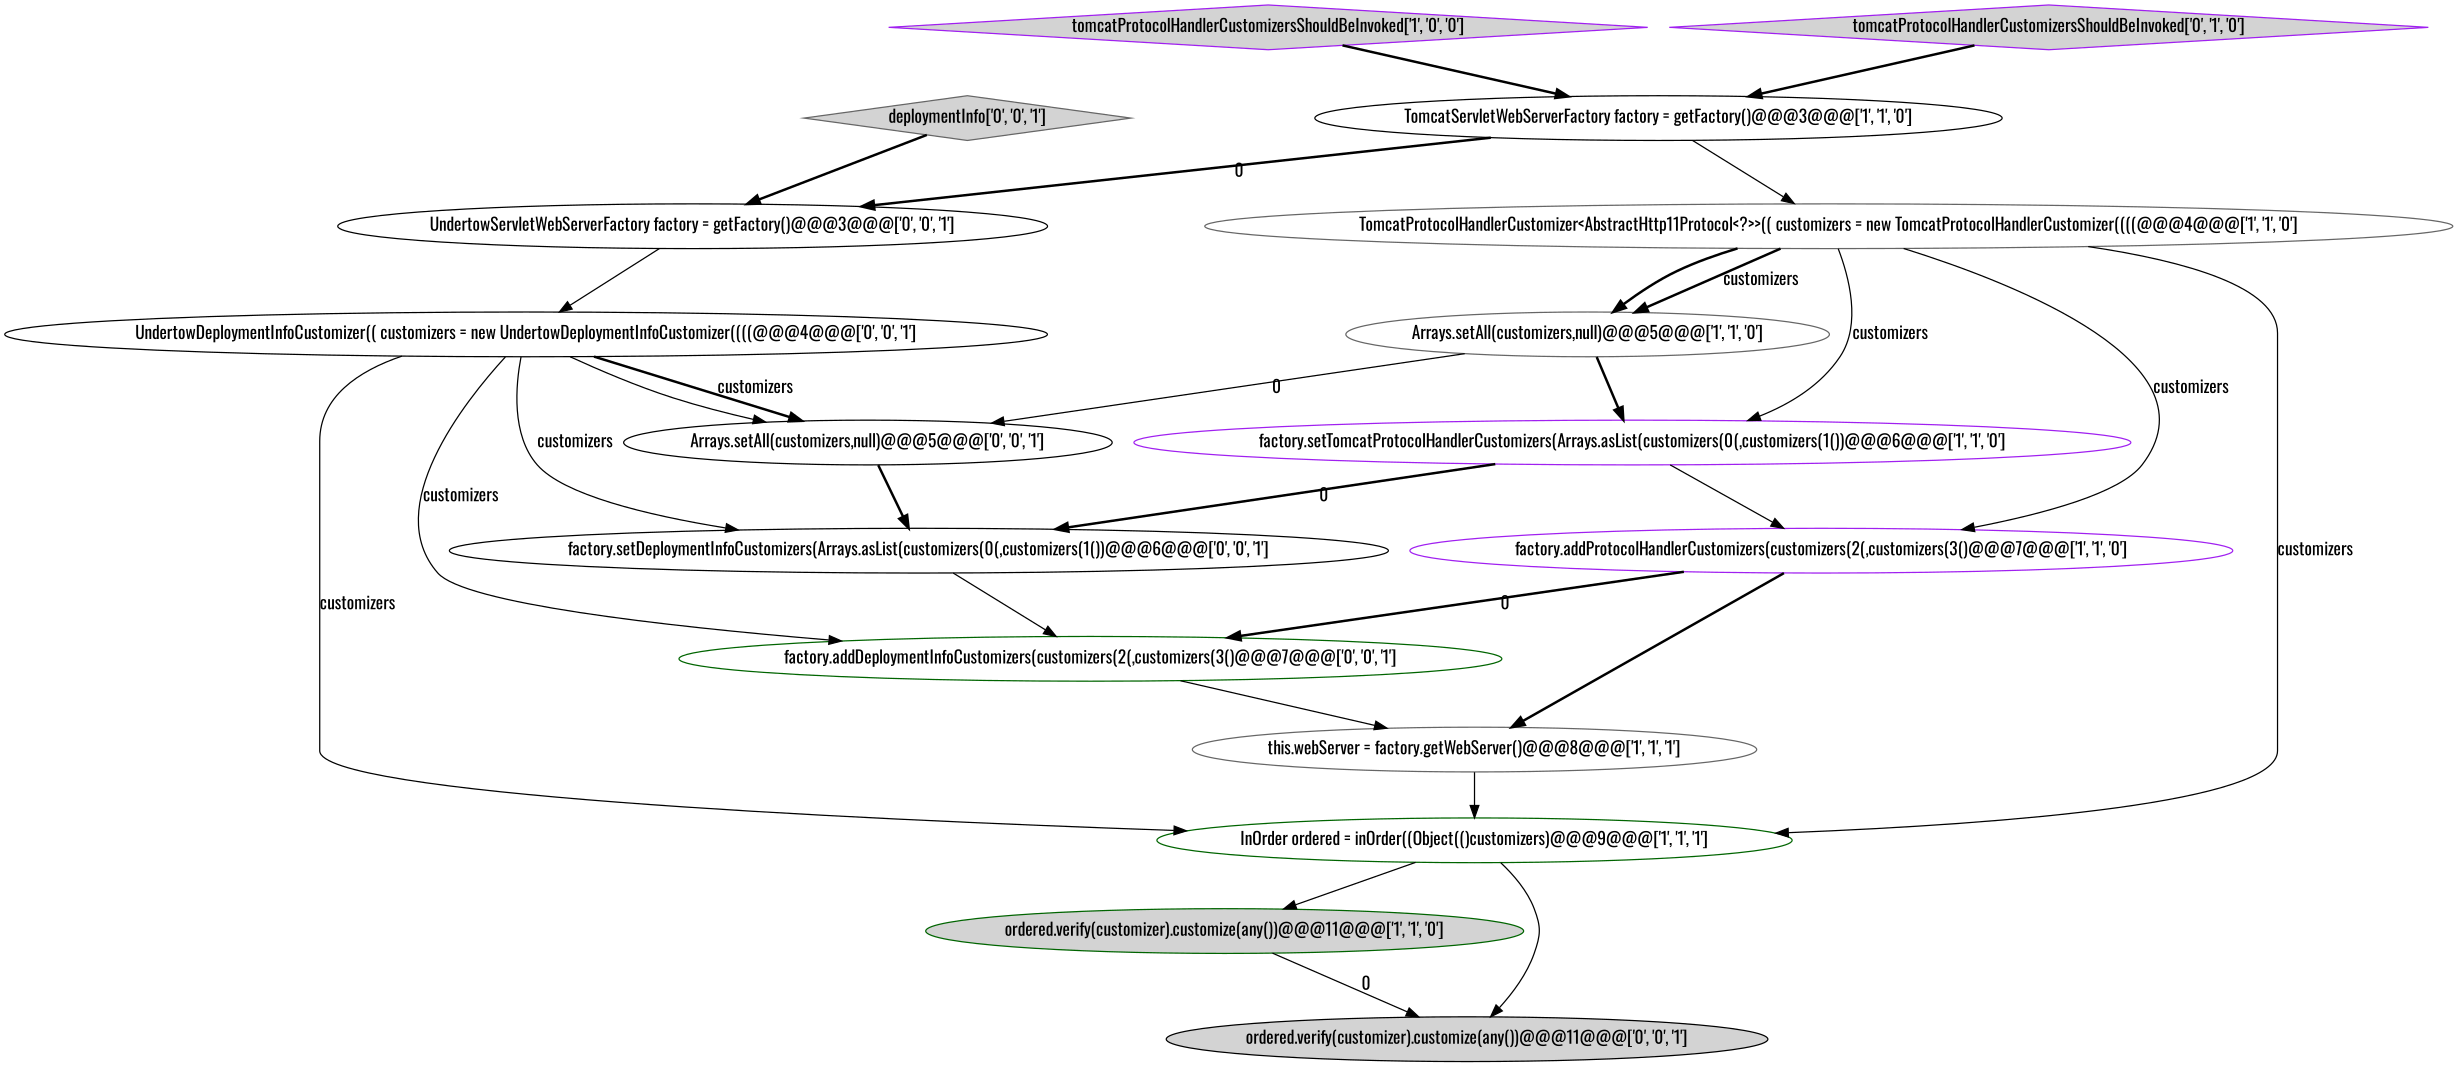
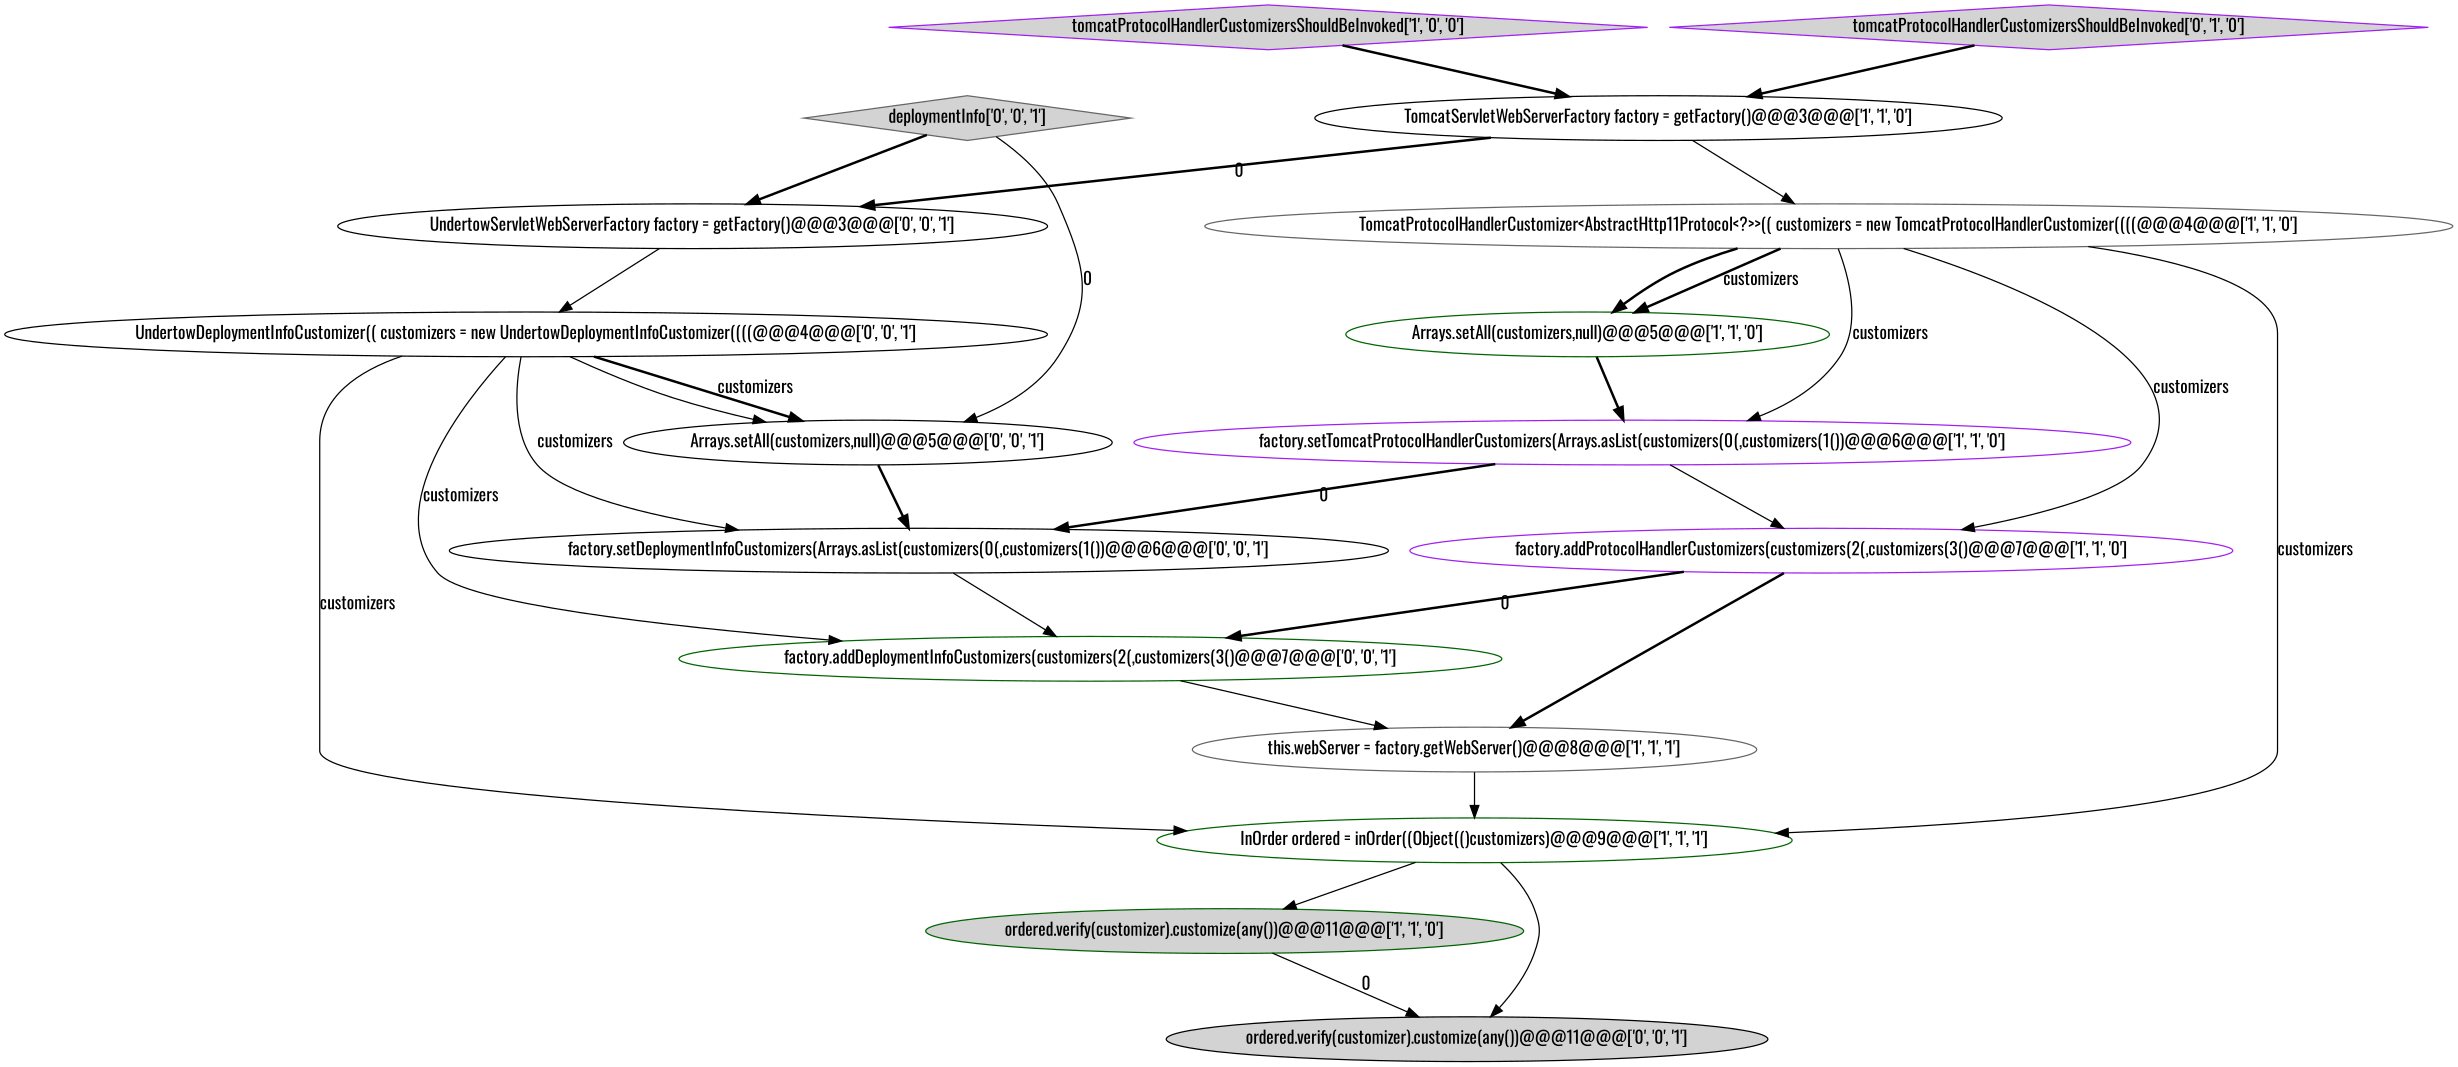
  digraph {
    fontname=Oswald
    node [color=black fillcolor=white fontname=Oswald shape=ellipse style=filled]
    edge [fontname=Oswald style=solid]
    n1 [label="Arrays.setAll(customizers,null)@@@5@@@['0', '0', '1']"]
    n2 [label="factory.setDeploymentInfoCustomizers(Arrays.asList(customizers(0(,customizers(1())@@@6@@@['0', '0', '1']"]
    n3 [color=darkgreen label="factory.addDeploymentInfoCustomizers(customizers(2(,customizers(3()@@@7@@@['0', '0', '1']"]
    n4 [color=purple fillcolor=lightgray label="tomcatProtocolHandlerCustomizersShouldBeInvoked['1', '0', '0']" shape=diamond]
    n5 [label="TomcatServletWebServerFactory factory = getFactory()@@@3@@@['1', '1', '0']"]
    n6 [color=gray40 label="TomcatProtocolHandlerCustomizer<AbstractHttp11Protocol<?>>(( customizers = new TomcatProtocolHandlerCustomizer((((@@@4@@@['1', '1', '0']"]
    n7 [label="UndertowServletWebServerFactory factory = getFactory()@@@3@@@['0', '0', '1']"]
    n8 [color=darkgreen fillcolor=lightgray label="ordered.verify(customizer).customize(any())@@@11@@@['1', '1', '0']"]
    n9 [fillcolor=lightgray label="ordered.verify(customizer).customize(any())@@@11@@@['0', '0', '1']"]
    n10 [color=purple label="factory.setTomcatProtocolHandlerCustomizers(Arrays.asList(customizers(0(,customizers(1())@@@6@@@['1', '1', '0']"]
-   n11 [color=gray40 label="Arrays.setAll(customizers,null)@@@5@@@['1', '1', '0']"]
+   n11 [color=darkgreen label="Arrays.setAll(customizers,null)@@@5@@@['1', '1', '0']"]
    n12 [color=purple label="factory.addProtocolHandlerCustomizers(customizers(2(,customizers(3()@@@7@@@['1', '1', '0']"]
    n13 [color=darkgreen label="InOrder ordered = inOrder((Object(()customizers)@@@9@@@['1', '1', '1']"]
    n14 [color=gray40 label="this.webServer = factory.getWebServer()@@@8@@@['1', '1', '1']"]
    n15 [color=gray40 fillcolor=lightgray label="deploymentInfo['0', '0', '1']" shape=diamond]
    n16 [label="UndertowDeploymentInfoCustomizer(( customizers = new UndertowDeploymentInfoCustomizer((((@@@4@@@['0', '0', '1']"]
    n17 [color=purple fillcolor=lightgray label="tomcatProtocolHandlerCustomizersShouldBeInvoked['0', '1', '0']" shape=diamond]
    n1 -> n2 [style=bold]
    n2 -> n3
    n3 -> n14
    n4 -> n5 [style=bold]
    n5 -> n6
    n5 -> n7 [label=0 style=bold]
    n6 -> n10 [label=customizers]
    n6 -> n11 [style=bold]
    n6 -> n11 [label=customizers style=bold]
    n6 -> n12 [label=customizers]
    n6 -> n13 [label=customizers]
    n7 -> n16
    n8 -> n9 [label=0]
    n10 -> n2 [label=0 style=bold]
    n10 -> n12
-   n11 -> n1 [label=0]
+   n15 -> n1 [label=0]
    n11 -> n10 [style=bold]
    n12 -> n3 [label=0 style=bold]
    n12 -> n14 [style=bold]
    n13 -> n8
    n13 -> n9
    n14 -> n13
    n15 -> n7 [style=bold]
    n16 -> n1 [label=customizers style=bold]
    n16 -> n1
    n16 -> n2 [label=customizers]
    n16 -> n3 [label=customizers]
    n16 -> n13 [label=customizers]
    n17 -> n5 [style=bold]
  }
